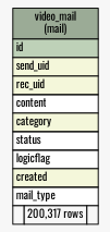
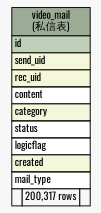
  digraph {
    bgcolor="#f7f7f7"
    fontname=Oswald
    fontsize=11
    nodesep=0.18
    rankdir=RL
    ranksep=0.46
-   n1 [fontname=Oswald fontsize=11 label=<     <TABLE BORDER="0" CELLBORDER="1" CELLSPACING="0" BGCOLOR="#ffffff">       <TR><TD COLSPAN="3" BGCOLOR="#9bab96" ALIGN="CENTER">video_mail<br/>(mail)</TD></TR>       <TR><TD PORT="id" COLSPAN="3" BGCOLOR="#bed1b8" ALIGN="LEFT">id</TD></TR>       <TR><TD PORT="send_uid" COLSPAN="3" BGCOLOR="#f4f7da" ALIGN="LEFT">send_uid</TD></TR>       <TR><TD PORT="rec_uid" COLSPAN="3" BGCOLOR="#f4f7da" ALIGN="LEFT">rec_uid</TD></TR>       <TR><TD PORT="content" COLSPAN="3" ALIGN="LEFT">content</TD></TR>       <TR><TD PORT="category" COLSPAN="3" BGCOLOR="#f4f7da" ALIGN="LEFT">category</TD></TR>       <TR><TD PORT="status" COLSPAN="3" ALIGN="LEFT">status</TD></TR>       <TR><TD PORT="logicflag" COLSPAN="3" ALIGN="LEFT">logicflag</TD></TR>       <TR><TD PORT="created" COLSPAN="3" BGCOLOR="#f4f7da" ALIGN="LEFT">created</TD></TR>       <TR><TD PORT="mail_type" COLSPAN="3" ALIGN="LEFT">mail_type</TD></TR>       <TR><TD ALIGN="LEFT" BGCOLOR="#f7f7f7">  </TD><TD ALIGN="RIGHT" BGCOLOR="#f7f7f7">200,317 rows</TD><TD ALIGN="RIGHT" BGCOLOR="#f7f7f7">  </TD></TR>     </TABLE>> shape=plaintext]
+   n1 [fontname=Oswald fontsize=11 label=<     <TABLE BORDER="0" CELLBORDER="1" CELLSPACING="0" BGCOLOR="#ffffff">       <TR><TD COLSPAN="3" BGCOLOR="#9bab96" ALIGN="CENTER">video_mail<br/>(私信表)</TD></TR>       <TR><TD PORT="id" COLSPAN="3" BGCOLOR="#bed1b8" ALIGN="LEFT">id</TD></TR>       <TR><TD PORT="send_uid" COLSPAN="3" BGCOLOR="#f4f7da" ALIGN="LEFT">send_uid</TD></TR>       <TR><TD PORT="rec_uid" COLSPAN="3" BGCOLOR="#f4f7da" ALIGN="LEFT">rec_uid</TD></TR>       <TR><TD PORT="content" COLSPAN="3" ALIGN="LEFT">content</TD></TR>       <TR><TD PORT="category" COLSPAN="3" BGCOLOR="#f4f7da" ALIGN="LEFT">category</TD></TR>       <TR><TD PORT="status" COLSPAN="3" ALIGN="LEFT">status</TD></TR>       <TR><TD PORT="logicflag" COLSPAN="3" ALIGN="LEFT">logicflag</TD></TR>       <TR><TD PORT="created" COLSPAN="3" BGCOLOR="#f4f7da" ALIGN="LEFT">created</TD></TR>       <TR><TD PORT="mail_type" COLSPAN="3" ALIGN="LEFT">mail_type</TD></TR>       <TR><TD ALIGN="LEFT" BGCOLOR="#f7f7f7">  </TD><TD ALIGN="RIGHT" BGCOLOR="#f7f7f7">200,317 rows</TD><TD ALIGN="RIGHT" BGCOLOR="#f7f7f7">  </TD></TR>     </TABLE>> shape=plaintext]
  }
